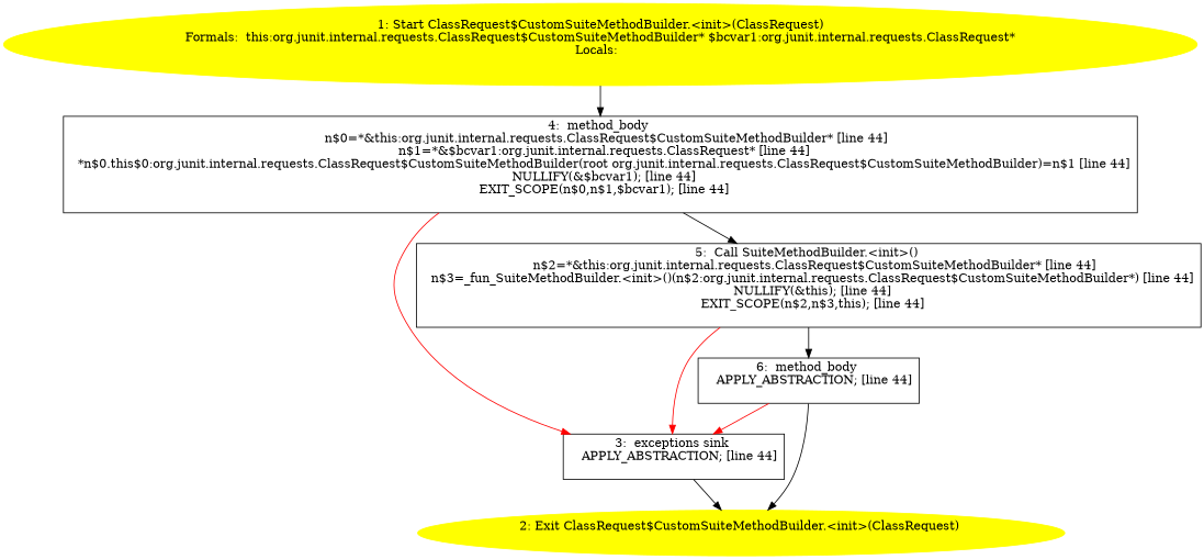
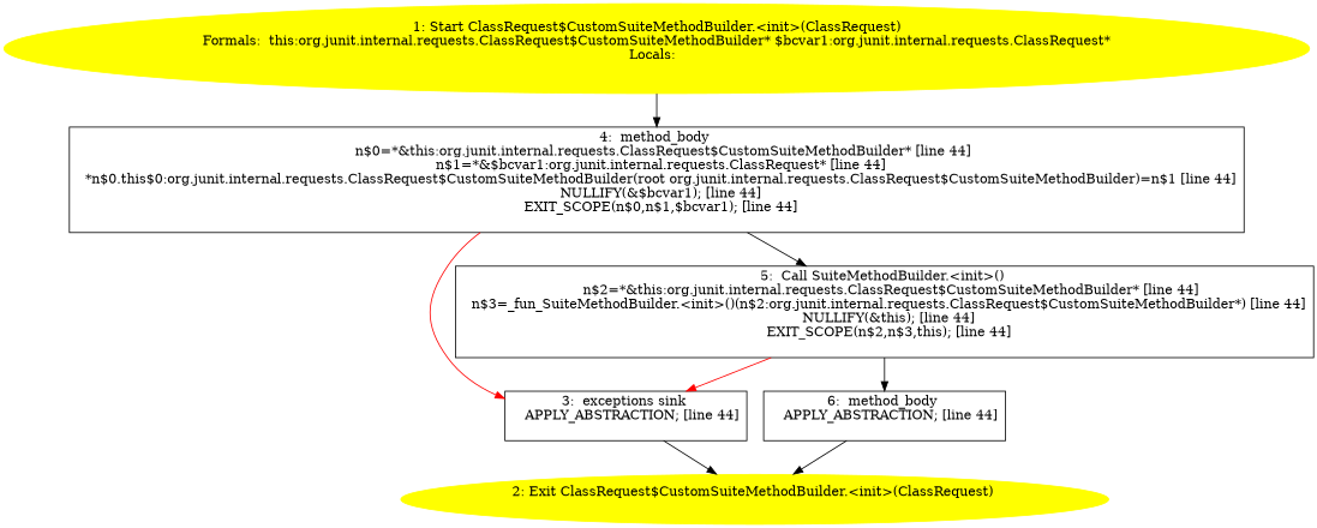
  digraph {
    node [shape=box]
    n1 [color=yellow label="1: Start ClassRequest$CustomSuiteMethodBuilder.<init>(ClassRequest)\nFormals:  this:org.junit.internal.requests.ClassRequest$CustomSuiteMethodBuilder* $bcvar1:org.junit.internal.requests.ClassRequest*\nLocals:  \n  " style=filled shape=""]
    n2 [label="4:  method_body \n   n$0=*&this:org.junit.internal.requests.ClassRequest$CustomSuiteMethodBuilder* [line 44]\n  n$1=*&$bcvar1:org.junit.internal.requests.ClassRequest* [line 44]\n  *n$0.this$0:org.junit.internal.requests.ClassRequest$CustomSuiteMethodBuilder(root org.junit.internal.requests.ClassRequest$CustomSuiteMethodBuilder)=n$1 [line 44]\n  NULLIFY(&$bcvar1); [line 44]\n  EXIT_SCOPE(n$0,n$1,$bcvar1); [line 44]\n "]
    n3 [label="3:  exceptions sink \n   APPLY_ABSTRACTION; [line 44]\n "]
    n4 [label="5:  Call SuiteMethodBuilder.<init>() \n   n$2=*&this:org.junit.internal.requests.ClassRequest$CustomSuiteMethodBuilder* [line 44]\n  n$3=_fun_SuiteMethodBuilder.<init>()(n$2:org.junit.internal.requests.ClassRequest$CustomSuiteMethodBuilder*) [line 44]\n  NULLIFY(&this); [line 44]\n  EXIT_SCOPE(n$2,n$3,this); [line 44]\n "]
    n5 [color=yellow label="2: Exit ClassRequest$CustomSuiteMethodBuilder.<init>(ClassRequest) \n  " style=filled shape=""]
    n6 [label="6:  method_body \n   APPLY_ABSTRACTION; [line 44]\n "]
    n1 -> n2
    n2 -> n3 [color=red]
    n2 -> n4
    n3 -> n5
    n4 -> n3 [color=red]
    n4 -> n6
-   n6 -> n3 [color=red]
    n6 -> n5
  }
